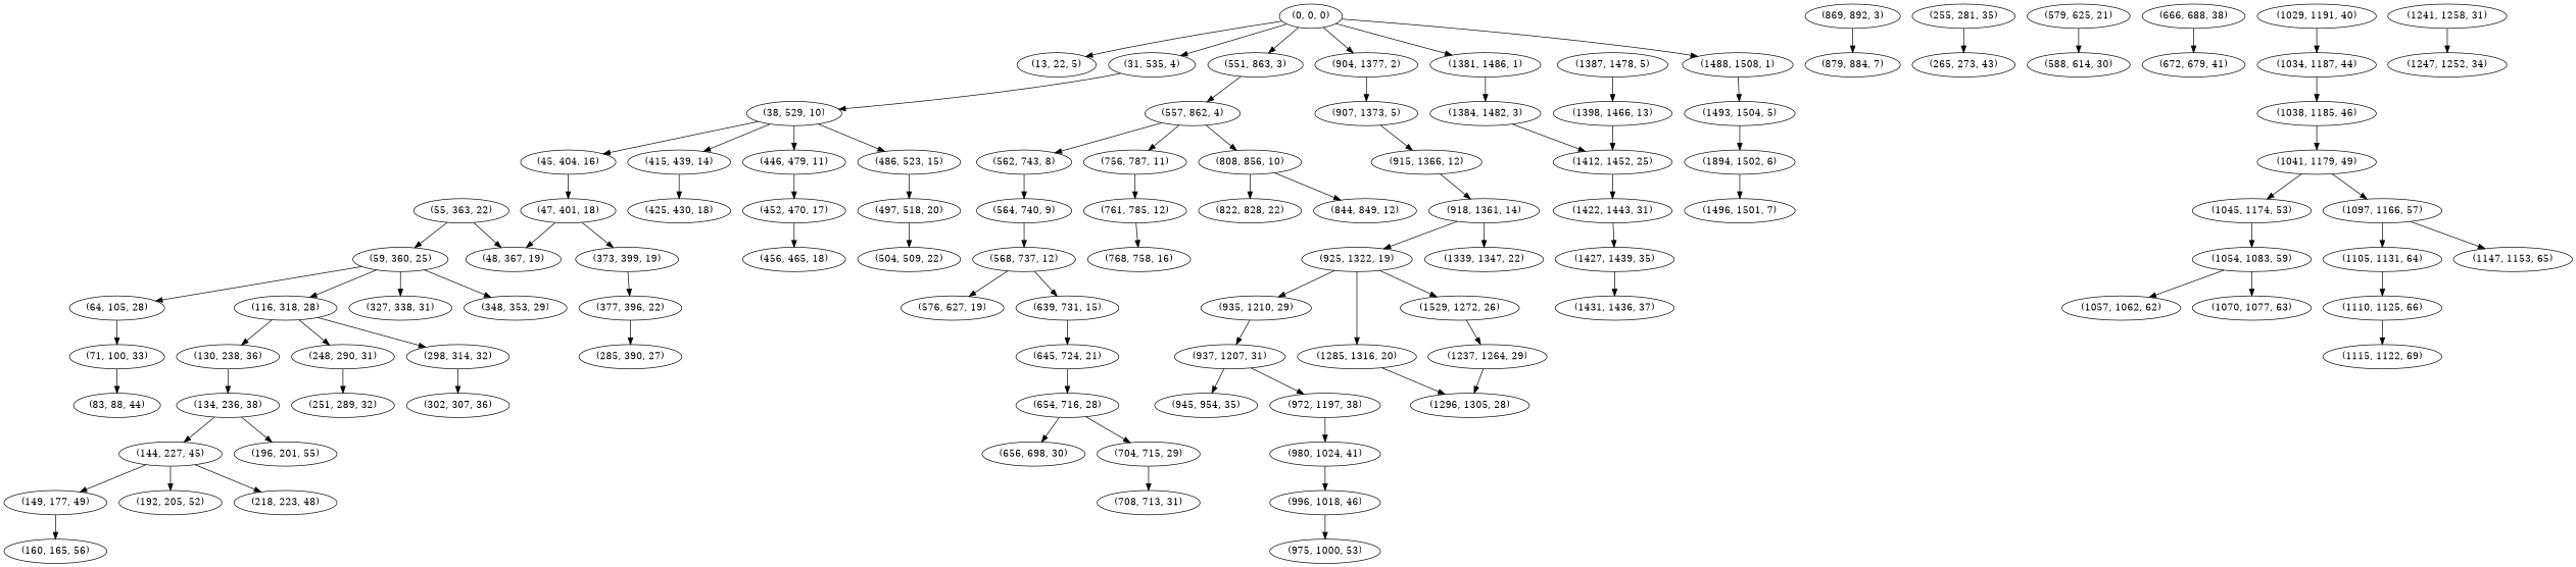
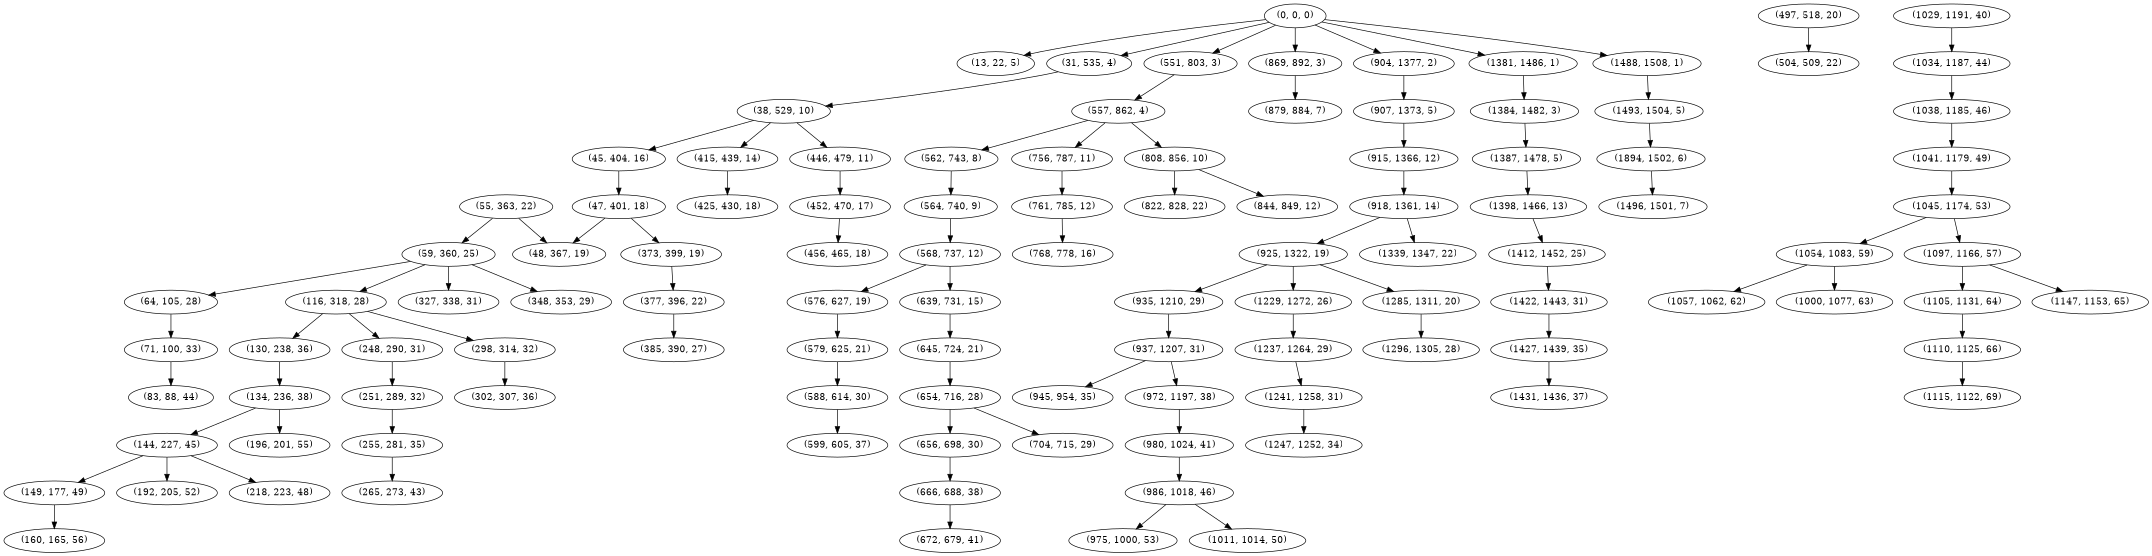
  digraph {
    "(0, 0, 0)"
    "(13, 22, 5)"
    "(31, 535, 4)"
-   "(551, 863, 3)"
+   "(551, 863, 3)" [label="(551, 803, 3)"]
    "(869, 892, 3)"
    "(904, 1377, 2)"
    "(1381, 1486, 1)"
    "(1488, 1508, 1)"
    "(38, 529, 10)"
    "(557, 862, 4)"
    "(879, 884, 7)"
    "(907, 1373, 5)"
    "(1384, 1482, 3)"
    "(1493, 1504, 5)"
    "(45, 404, 16)"
    "(415, 439, 14)"
    "(446, 479, 11)"
-   "(486, 523, 15)"
    "(47, 401, 18)"
    "(425, 430, 18)"
    "(452, 470, 17)"
    "(497, 518, 20)"
    "(48, 367, 19)"
    "(373, 399, 19)"
    "(377, 396, 22)"
    "(55, 363, 22)"
    "(59, 360, 25)"
    "(64, 105, 28)"
    "(116, 318, 28)"
    "(327, 338, 31)"
    "(348, 353, 29)"
    "(71, 100, 33)"
    "(130, 238, 36)"
    "(248, 290, 31)"
    "(298, 314, 32)"
    n36 [label="(83, 88, 44)"]
    "(134, 236, 38)"
    "(251, 289, 32)"
    "(302, 307, 36)"
    "(144, 227, 45)"
    "(196, 201, 55)"
    "(149, 177, 49)"
    "(192, 205, 52)"
    "(218, 223, 48)"
    "(160, 165, 56)"
    "(255, 281, 35)"
    "(265, 273, 43)"
-   "(385, 390, 27)" [label="(285, 390, 27)"]
+   "(385, 390, 27)"
    "(456, 465, 18)"
    "(504, 509, 22)"
    "(562, 743, 8)"
    n52 [label="(756, 787, 11)"]
    "(808, 856, 10)"
    "(564, 740, 9)"
    "(761, 785, 12)"
    "(822, 828, 22)"
    "(844, 849, 12)"
    "(568, 737, 12)"
    "(576, 627, 19)"
    "(639, 731, 15)"
    "(579, 625, 21)"
    "(645, 724, 21)"
    "(588, 614, 30)"
+   "(599, 605, 37)"
    "(654, 716, 28)"
    "(656, 698, 30)"
    "(704, 715, 29)"
    "(666, 688, 38)"
-   "(708, 713, 31)"
    "(672, 679, 41)"
-   "(768, 778, 16)" [label="(768, 758, 16)"]
+   "(768, 778, 16)"
    "(915, 1366, 12)"
    "(918, 1361, 14)"
    "(925, 1322, 19)"
    "(1339, 1347, 22)"
    "(935, 1210, 29)"
-   "(1229, 1272, 26)" [label="(1529, 1272, 26)"]
-   "(1285, 1316, 20)"
+   "(1229, 1272, 26)"
+   "(1285, 1316, 20)" [label="(1285, 1311, 20)"]
    "(937, 1207, 31)"
    "(1237, 1264, 29)"
    "(1296, 1305, 28)"
    "(945, 954, 35)"
    "(972, 1197, 38)"
    "(980, 1024, 41)"
-   "(986, 1018, 46)" [label="(996, 1018, 46)"]
+   "(986, 1018, 46)"
    "(1029, 1191, 40)"
    "(1034, 1187, 44)"
    n88 [label="(975, 1000, 53)"]
+   "(1011, 1014, 50)"
    "(1038, 1185, 46)"
    "(1041, 1179, 49)"
    "(1045, 1174, 53)"
    "(1054, 1083, 59)"
    "(1097, 1166, 57)"
    "(1057, 1062, 62)"
-   "(1070, 1077, 63)"
+   "(1070, 1077, 63)" [label="(1000, 1077, 63)"]
    "(1105, 1131, 64)"
    "(1147, 1153, 65)"
    "(1110, 1125, 66)"
    "(1115, 1122, 69)"
    "(1241, 1258, 31)"
    "(1247, 1252, 34)"
    "(1387, 1478, 5)"
    "(1398, 1466, 13)"
    "(1412, 1452, 25)"
    "(1422, 1443, 31)"
    "(1427, 1439, 35)"
    "(1431, 1436, 37)"
    n109 [label="(1894, 1502, 6)"]
    "(1496, 1501, 7)"
    "(0, 0, 0)" -> "(13, 22, 5)"
    "(0, 0, 0)" -> "(31, 535, 4)"
    "(0, 0, 0)" -> "(551, 863, 3)"
+   "(0, 0, 0)" -> "(869, 892, 3)"
    "(0, 0, 0)" -> "(904, 1377, 2)"
    "(0, 0, 0)" -> "(1381, 1486, 1)"
    "(0, 0, 0)" -> "(1488, 1508, 1)"
    "(31, 535, 4)" -> "(38, 529, 10)"
    "(551, 863, 3)" -> "(557, 862, 4)"
    "(869, 892, 3)" -> "(879, 884, 7)"
    "(904, 1377, 2)" -> "(907, 1373, 5)"
    "(1381, 1486, 1)" -> "(1384, 1482, 3)"
    "(1488, 1508, 1)" -> "(1493, 1504, 5)"
    "(38, 529, 10)" -> "(45, 404, 16)"
    "(38, 529, 10)" -> "(415, 439, 14)"
    "(38, 529, 10)" -> "(446, 479, 11)"
-   "(38, 529, 10)" -> "(486, 523, 15)"
    "(557, 862, 4)" -> "(562, 743, 8)"
    "(557, 862, 4)" -> n52
    "(557, 862, 4)" -> "(808, 856, 10)"
    "(907, 1373, 5)" -> "(915, 1366, 12)"
-   "(1384, 1482, 3)" -> "(1412, 1452, 25)"
+   "(1384, 1482, 3)" -> "(1387, 1478, 5)"
    "(1493, 1504, 5)" -> n109
    "(45, 404, 16)" -> "(47, 401, 18)"
    "(415, 439, 14)" -> "(425, 430, 18)"
    "(446, 479, 11)" -> "(452, 470, 17)"
-   "(486, 523, 15)" -> "(497, 518, 20)"
    "(47, 401, 18)" -> "(48, 367, 19)"
    "(47, 401, 18)" -> "(373, 399, 19)"
    "(452, 470, 17)" -> "(456, 465, 18)"
    "(497, 518, 20)" -> "(504, 509, 22)"
    "(373, 399, 19)" -> "(377, 396, 22)"
    "(377, 396, 22)" -> "(385, 390, 27)"
    "(55, 363, 22)" -> "(48, 367, 19)"
    "(55, 363, 22)" -> "(59, 360, 25)"
    "(59, 360, 25)" -> "(64, 105, 28)"
    "(59, 360, 25)" -> "(116, 318, 28)"
    "(59, 360, 25)" -> "(327, 338, 31)"
    "(59, 360, 25)" -> "(348, 353, 29)"
    "(64, 105, 28)" -> "(71, 100, 33)"
    "(116, 318, 28)" -> "(130, 238, 36)"
    "(116, 318, 28)" -> "(248, 290, 31)"
    "(116, 318, 28)" -> "(298, 314, 32)"
    "(71, 100, 33)" -> n36
    "(130, 238, 36)" -> "(134, 236, 38)"
    "(248, 290, 31)" -> "(251, 289, 32)"
    "(298, 314, 32)" -> "(302, 307, 36)"
    "(134, 236, 38)" -> "(144, 227, 45)"
    "(134, 236, 38)" -> "(196, 201, 55)"
+   "(251, 289, 32)" -> "(255, 281, 35)"
    "(144, 227, 45)" -> "(149, 177, 49)"
    "(144, 227, 45)" -> "(192, 205, 52)"
    "(144, 227, 45)" -> "(218, 223, 48)"
    "(149, 177, 49)" -> "(160, 165, 56)"
    "(255, 281, 35)" -> "(265, 273, 43)"
    "(562, 743, 8)" -> "(564, 740, 9)"
    n52 -> "(761, 785, 12)"
    "(808, 856, 10)" -> "(822, 828, 22)"
    "(808, 856, 10)" -> "(844, 849, 12)"
    "(564, 740, 9)" -> "(568, 737, 12)"
    "(761, 785, 12)" -> "(768, 778, 16)"
    "(568, 737, 12)" -> "(576, 627, 19)"
    "(568, 737, 12)" -> "(639, 731, 15)"
+   "(576, 627, 19)" -> "(579, 625, 21)"
    "(639, 731, 15)" -> "(645, 724, 21)"
    "(579, 625, 21)" -> "(588, 614, 30)"
    "(645, 724, 21)" -> "(654, 716, 28)"
+   "(588, 614, 30)" -> "(599, 605, 37)"
    "(654, 716, 28)" -> "(656, 698, 30)"
    "(654, 716, 28)" -> "(704, 715, 29)"
-   "(704, 715, 29)" -> "(708, 713, 31)"
+   "(656, 698, 30)" -> "(666, 688, 38)"
    "(666, 688, 38)" -> "(672, 679, 41)"
    "(915, 1366, 12)" -> "(918, 1361, 14)"
    "(918, 1361, 14)" -> "(925, 1322, 19)"
    "(918, 1361, 14)" -> "(1339, 1347, 22)"
    "(925, 1322, 19)" -> "(935, 1210, 29)"
    "(925, 1322, 19)" -> "(1229, 1272, 26)"
    "(925, 1322, 19)" -> "(1285, 1316, 20)"
    "(935, 1210, 29)" -> "(937, 1207, 31)"
    "(1229, 1272, 26)" -> "(1237, 1264, 29)"
    "(1285, 1316, 20)" -> "(1296, 1305, 28)"
    "(937, 1207, 31)" -> "(945, 954, 35)"
    "(937, 1207, 31)" -> "(972, 1197, 38)"
-   "(1237, 1264, 29)" -> "(1296, 1305, 28)"
+   "(1237, 1264, 29)" -> "(1241, 1258, 31)"
    "(972, 1197, 38)" -> "(980, 1024, 41)"
    "(980, 1024, 41)" -> "(986, 1018, 46)"
    "(986, 1018, 46)" -> n88
+   "(986, 1018, 46)" -> "(1011, 1014, 50)"
    "(1029, 1191, 40)" -> "(1034, 1187, 44)"
    "(1034, 1187, 44)" -> "(1038, 1185, 46)"
    "(1038, 1185, 46)" -> "(1041, 1179, 49)"
    "(1041, 1179, 49)" -> "(1045, 1174, 53)"
    "(1045, 1174, 53)" -> "(1054, 1083, 59)"
-   "(1041, 1179, 49)" -> "(1097, 1166, 57)"
+   "(1045, 1174, 53)" -> "(1097, 1166, 57)"
    "(1054, 1083, 59)" -> "(1057, 1062, 62)"
    "(1054, 1083, 59)" -> "(1070, 1077, 63)"
    "(1097, 1166, 57)" -> "(1105, 1131, 64)"
    "(1097, 1166, 57)" -> "(1147, 1153, 65)"
    "(1105, 1131, 64)" -> "(1110, 1125, 66)"
    "(1110, 1125, 66)" -> "(1115, 1122, 69)"
    "(1241, 1258, 31)" -> "(1247, 1252, 34)"
    "(1387, 1478, 5)" -> "(1398, 1466, 13)"
    "(1398, 1466, 13)" -> "(1412, 1452, 25)"
    "(1412, 1452, 25)" -> "(1422, 1443, 31)"
    "(1422, 1443, 31)" -> "(1427, 1439, 35)"
    "(1427, 1439, 35)" -> "(1431, 1436, 37)"
    n109 -> "(1496, 1501, 7)"
  }
